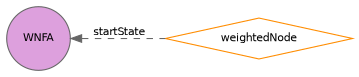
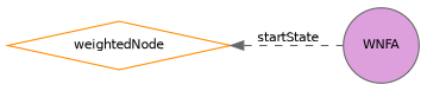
  digraph {
    rankdir=LR
    node [fontname=Helvetica fontsize=10 style=filled]
    n1 [color=gray40 fillcolor=plum fontcolor=black height=0.2 label=WNFA shape=circle width=0.4]
    n2 [color=darkorange fillcolor=white height=0.2 label=weightedNode shape=diamond width=0.4]
-   n1 -> n2 [color=gray40 dir=back fontname=Helvetica fontsize=10 label=" startState" labelfontname=Helvetica labelfontsize=10 style=dashed]
+   n2 -> n1 [color=gray40 dir=back fontname=Helvetica fontsize=10 label=" startState" labelfontname=Helvetica labelfontsize=10 style=dashed]
  }
